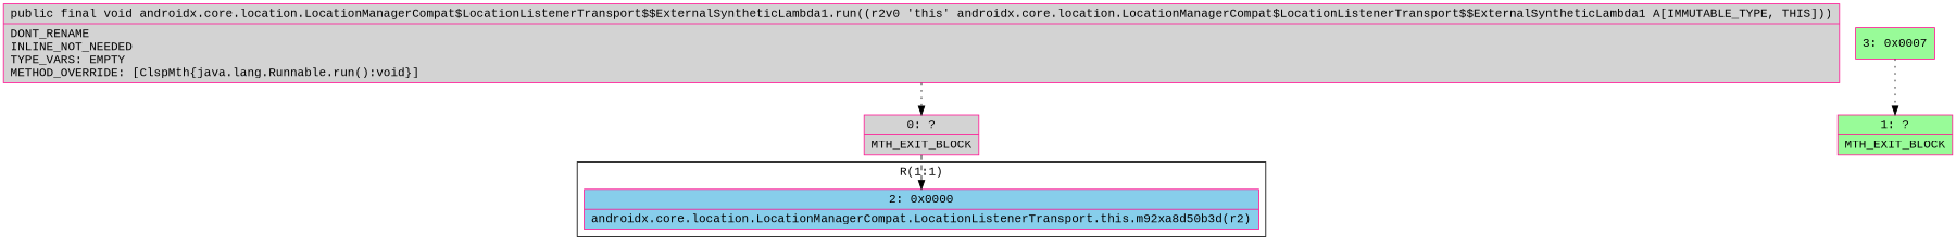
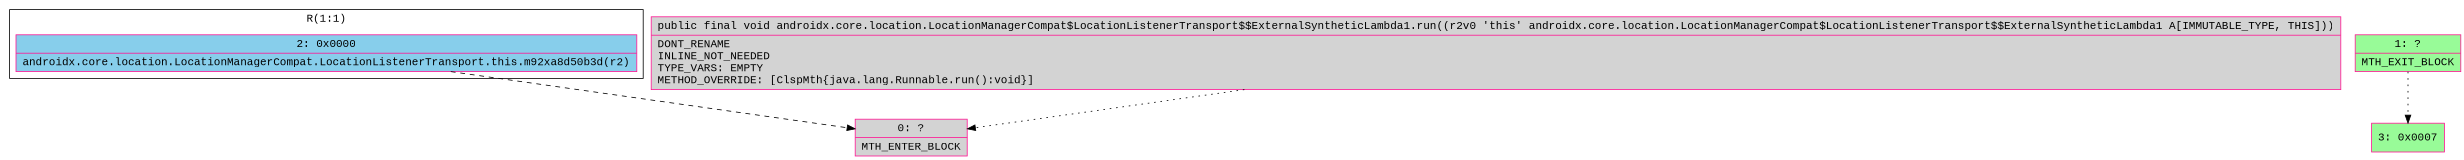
  digraph {
    fontname="Liberation Mono"
    node [color=deeppink fillcolor=palegreen fontname="Liberation Mono" shape=record style=filled]
    edge [fontname="Liberation Mono" style=dotted]
    n1 [fillcolor=skyblue label="{2\:\ 0x0000|androidx.core.location.LocationManagerCompat.LocationListenerTransport.this.m92xa8d50b3d(r2)\l}"]
    n2 [label="{3\:\ 0x0007}"]
    n3 [label="{1\:\ ?|MTH_EXIT_BLOCK\l}"]
-   n4 [fillcolor=lightgrey label="{0\:\ ?|MTH_EXIT_BLOCK\l}"]
+   n4 [fillcolor=lightgrey label="{0\:\ ?|MTH_ENTER_BLOCK\l}"]
    n5 [fillcolor=lightgrey label="{public final void androidx.core.location.LocationManagerCompat$LocationListenerTransport$$ExternalSyntheticLambda1.run((r2v0 'this' androidx.core.location.LocationManagerCompat$LocationListenerTransport$$ExternalSyntheticLambda1 A[IMMUTABLE_TYPE, THIS]))  | DONT_RENAME\lINLINE_NOT_NEEDED\lTYPE_VARS: EMPTY\lMETHOD_OVERRIDE: [ClspMth\{java.lang.Runnable.run():void\}]\l}"]
    subgraph cluster_1 {
      label="R(1:1)"
      n1
    }
-   n2 -> n3
-   n4 -> n1 [style=dashed]
+   n3 -> n2
+   n1 -> n4 [style=dashed]
    n5 -> n4
  }
